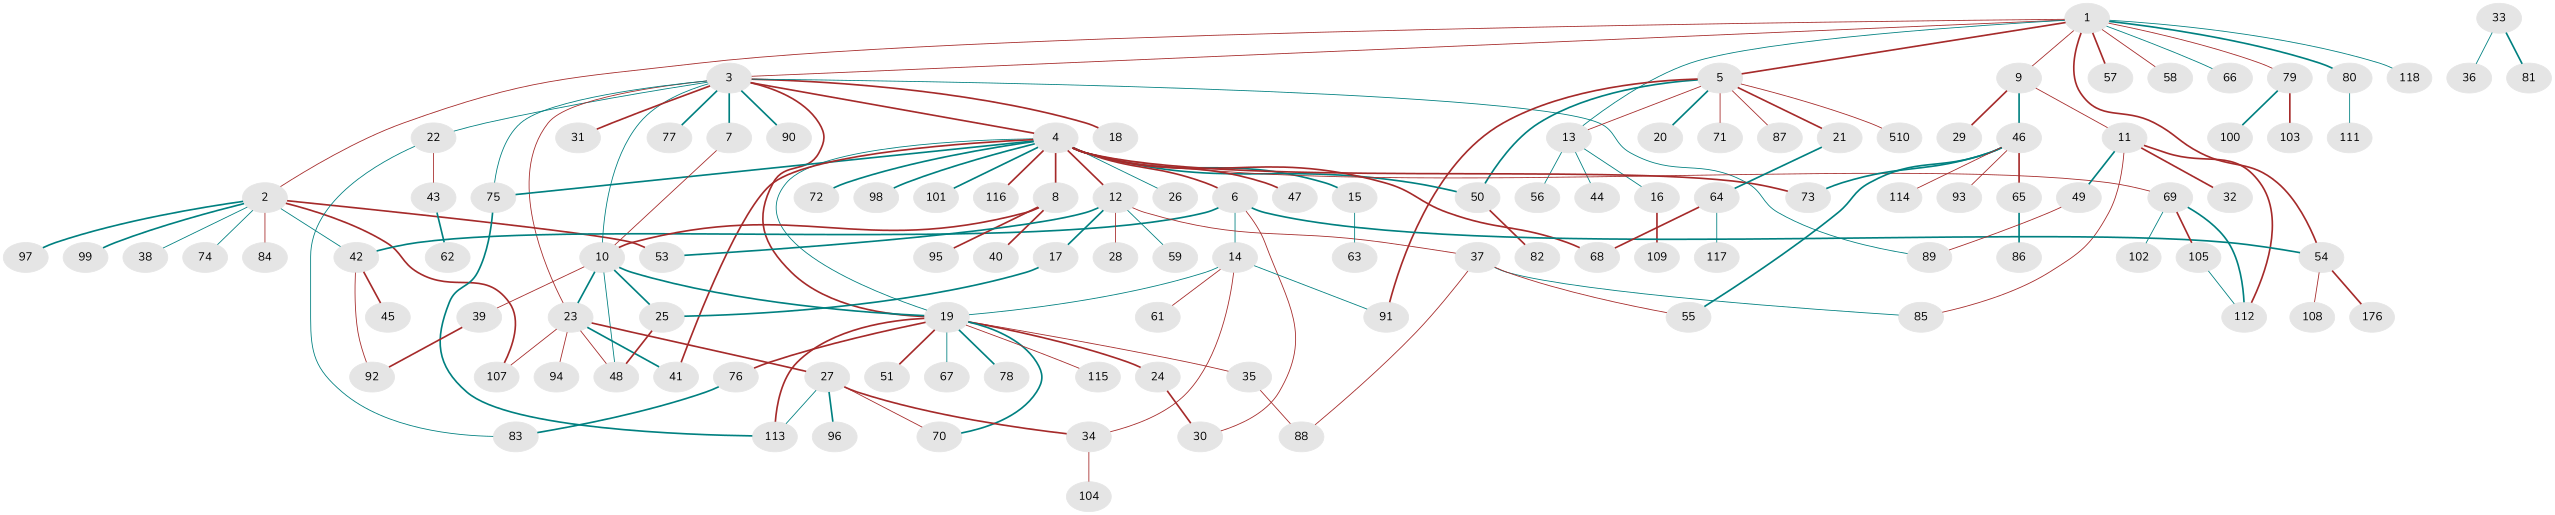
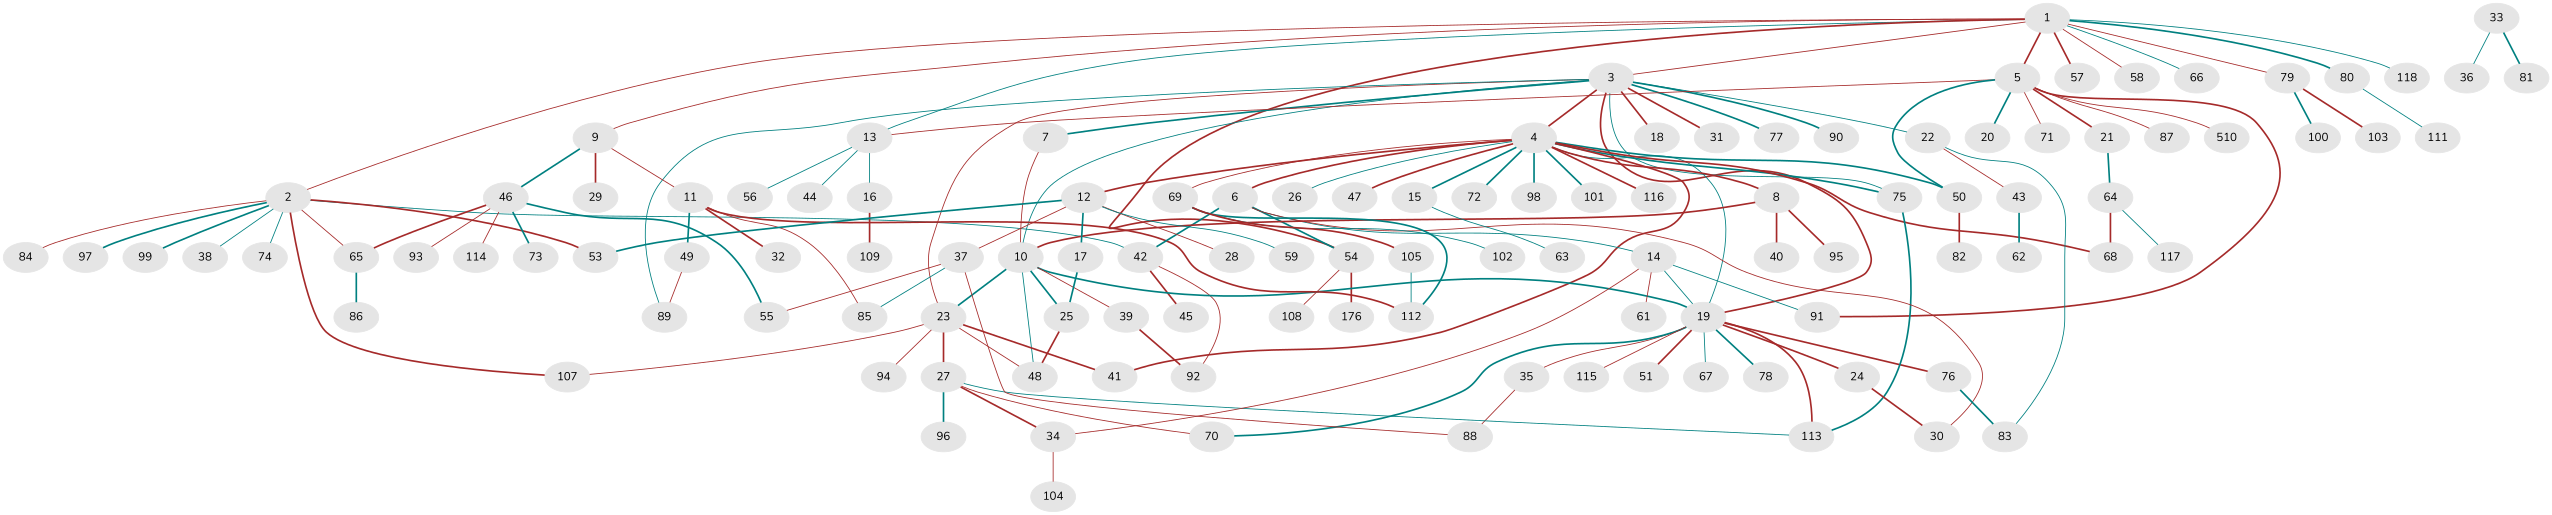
  graph {
    fontname=Nunito
    node [color=gray90 fontname=Nunito style=filled]
    edge [color=brown fontname=Nunito style=bold]
    1
    2
    3
    5
    9
    13
    54
    57
    58
    66
    79
    80
    118
    38
    42
    53
    65
    74
    84
    97
    99
    107
    4
    7
    10
    18
    19
    22
    23
    31
    75
    77
    89
    90
    50
    20
    21
    71
    87
    91
    n41 [label=510]
    11
    29
    46
    16
    44
    56
    n48 [label=176]
    108
    100
    103
    111
    92
    45
    86
    6
    8
    12
    15
    26
    41
    47
    68
    69
    72
    73
    98
    101
    116
    25
    39
    48
    24
    35
    51
    67
    70
    76
    78
    113
    115
    43
    83
    27
    94
    14
    30
    40
    95
    17
    28
    37
    59
    63
    82
    112
    102
    105
    64
    34
    61
    32
    49
    85
    55
    93
    114
    88
    109
    104
    117
    62
    96
    33
    36
    81
    1 -- 2 [style=solid]
    1 -- 3 [style=solid]
    1 -- 5
    1 -- 9 [style=solid]
    1 -- 13 [color=teal style=solid]
    1 -- 54
    1 -- 57
    1 -- 58 [style=solid]
    1 -- 66 [color=teal style=solid]
    1 -- 79 [style=solid]
    1 -- 80 [color=teal]
    1 -- 118 [color=teal style=solid]
    2 -- 38 [color=teal style=solid]
    2 -- 42 [color=teal style=solid]
    2 -- 53
+   2 -- 65 [style=solid]
    2 -- 74 [color=teal style=solid]
    2 -- 84 [style=solid]
    2 -- 97 [color=teal]
    2 -- 99 [color=teal]
    2 -- 107
    3 -- 4
    3 -- 7 [color=teal]
    3 -- 10 [color=teal style=solid]
    3 -- 18
    3 -- 19
    3 -- 22 [color=teal style=solid]
    3 -- 23 [style=solid]
    3 -- 31
    3 -- 75 [color=teal style=solid]
    3 -- 77 [color=teal]
    3 -- 89 [color=teal style=solid]
    3 -- 90 [color=teal]
    5 -- 13 [style=solid]
    5 -- 50 [color=teal]
    5 -- 20 [color=teal]
    5 -- 21
    5 -- 71 [style=solid]
    5 -- 87 [style=solid]
    5 -- 91
    5 -- n41 [style=solid]
    9 -- 11 [style=solid]
    9 -- 29
    9 -- 46 [color=teal]
    13 -- 16 [color=teal style=solid]
    13 -- 44 [color=teal style=solid]
    13 -- 56 [color=teal style=solid]
    54 -- n48
    54 -- 108 [style=solid]
    79 -- 100 [color=teal]
    79 -- 103
    80 -- 111 [color=teal style=solid]
    42 -- 92 [style=solid]
    42 -- 45
    65 -- 86 [color=teal]
    4 -- 19 [color=teal style=solid]
    4 -- 75 [color=teal]
    4 -- 50 [color=teal]
    4 -- 6
    4 -- 8
    4 -- 12
    4 -- 15 [color=teal]
    4 -- 26 [color=teal style=solid]
    4 -- 41
    4 -- 47
    4 -- 68
    4 -- 69 [style=solid]
    4 -- 72 [color=teal]
-   4 -- 73
    4 -- 98 [color=teal]
    4 -- 101 [color=teal]
    4 -- 116
    7 -- 10 [style=solid]
    10 -- 19 [color=teal]
    10 -- 23 [color=teal]
    10 -- 25 [color=teal]
    10 -- 39 [style=solid]
    10 -- 48 [color=teal style=solid]
    19 -- 24
    19 -- 35 [style=solid]
    19 -- 51
    19 -- 67 [color=teal style=solid]
    19 -- 70 [color=teal]
    19 -- 76
    19 -- 78 [color=teal]
    19 -- 113
    19 -- 115 [style=solid]
    22 -- 43 [style=solid]
    22 -- 83 [color=teal style=solid]
    23 -- 107 [style=solid]
-   23 -- 41 [color=teal]
+   23 -- 41
    23 -- 48 [style=solid]
    23 -- 27
    23 -- 94 [style=solid]
    75 -- 113 [color=teal]
    50 -- 82
    21 -- 64 [color=teal]
    11 -- 112
    11 -- 32
    11 -- 49 [color=teal]
    11 -- 85 [style=solid]
    46 -- 65
    46 -- 73 [color=teal]
    46 -- 55 [color=teal]
    46 -- 93 [style=solid]
    46 -- 114 [style=solid]
    16 -- 109
    6 -- 54 [color=teal]
    6 -- 42 [color=teal]
    6 -- 14 [color=teal style=solid]
    6 -- 30 [style=solid]
    8 -- 10
    8 -- 40
    8 -- 95
    12 -- 53 [color=teal]
    12 -- 17 [color=teal]
    12 -- 28 [style=solid]
    12 -- 37 [style=solid]
    12 -- 59 [color=teal style=solid]
    15 -- 63 [color=teal style=solid]
    69 -- 112 [color=teal]
    69 -- 102 [color=teal style=solid]
    69 -- 105
    25 -- 48
    39 -- 92
    24 -- 30
    35 -- 88 [style=solid]
    76 -- 83 [color=teal]
    43 -- 62 [color=teal]
    27 -- 70 [style=solid]
    27 -- 113 [color=teal style=solid]
    27 -- 34
    27 -- 96 [color=teal]
    14 -- 19 [color=teal style=solid]
    14 -- 91 [color=teal style=solid]
    14 -- 34 [style=solid]
    14 -- 61 [style=solid]
    17 -- 25 [color=teal]
    37 -- 85 [color=teal style=solid]
    37 -- 55 [style=solid]
    37 -- 88 [style=solid]
    105 -- 112 [color=teal style=solid]
    64 -- 68
    64 -- 117 [color=teal style=solid]
    34 -- 104 [style=solid]
    49 -- 89 [style=solid]
    33 -- 36 [color=teal style=solid]
    33 -- 81 [color=teal]
  }
